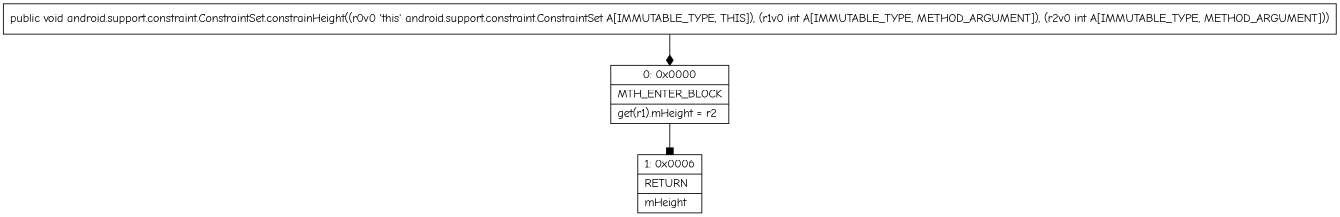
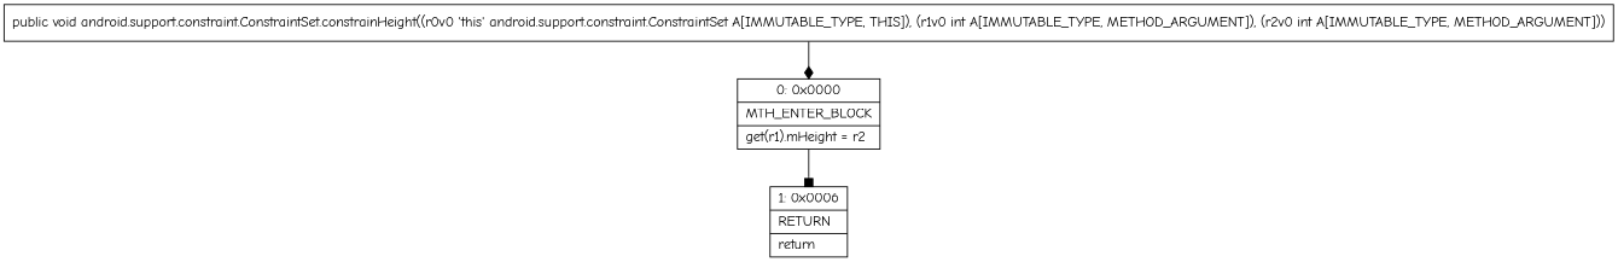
  digraph {
    fontname="Comic Neue"
    node [shape=record fontname="Comic Neue"]
    edge [fontname="Comic Neue"]
    n1 [label="{0\:\ 0x0000|MTH_ENTER_BLOCK\l|get(r1).mHeight = r2\l}"]
-   n2 [label="{1\:\ 0x0006|RETURN\l|mHeight\l}"]
+   n2 [label="{1\:\ 0x0006|RETURN\l|return\l}"]
    n3 [label="{public void android.support.constraint.ConstraintSet.constrainHeight((r0v0 'this' android.support.constraint.ConstraintSet A[IMMUTABLE_TYPE, THIS]), (r1v0 int A[IMMUTABLE_TYPE, METHOD_ARGUMENT]), (r2v0 int A[IMMUTABLE_TYPE, METHOD_ARGUMENT])) }"]
    n1 -> n2 [arrowhead=box]
    n3 -> n1 [arrowhead=diamond]
  }
